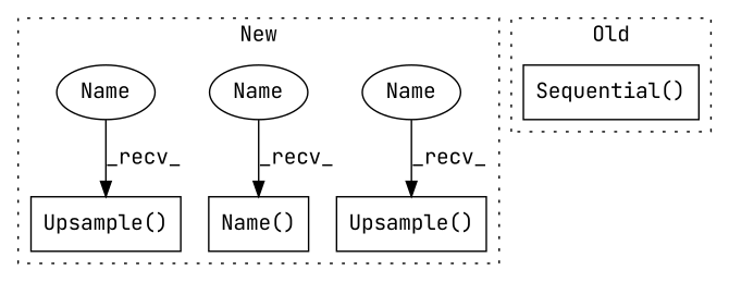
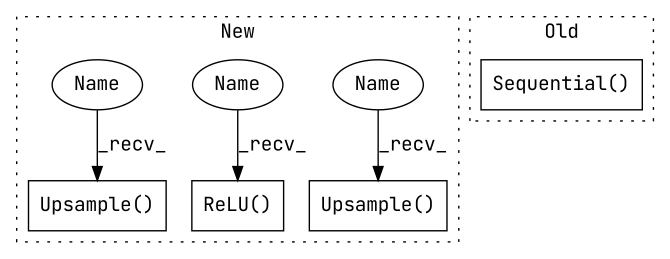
  digraph {
    fontname="JetBrains Mono"
    node [a=75 l=2 s=2938 shape=box fontname="JetBrains Mono"]
    edge [fontname="JetBrains Mono"]
    n1 [l=27 label="Upsample()"]
-   n2 [l=9 label="Name()" s=2739]
+   n2 [l=9 label="ReLU()" s=2739]
    n3 [l=27 label="Upsample()" s=2572]
    n4 [a=87 label=Name s=2572 shape=ellipse]
    n5 [a=87 label=Name s=2739 shape=ellipse]
    n6 [a=87 label=Name shape=ellipse]
    n7 [l="31,14" label="Sequential()" s="2268,2373"]
    subgraph cluster_1 {
      label=New
      style=dotted
      n1
      n2
      n3
      n4
      n5
      n6
    }
    subgraph cluster_2 {
      label=Old
      style=dotted
      n7
    }
    n4 -> n3 [label=_recv_]
    n5 -> n2 [label=_recv_]
    n6 -> n1 [label=_recv_]
  }
